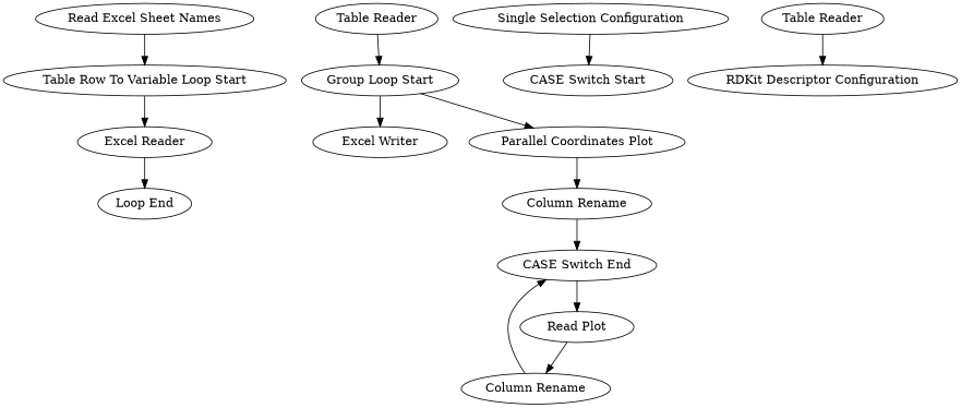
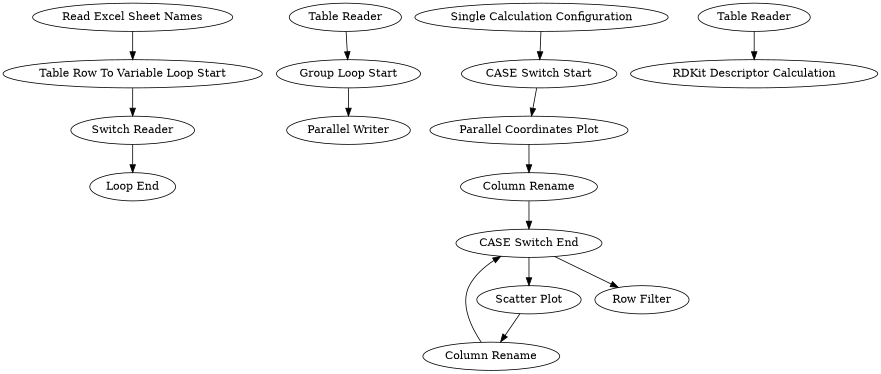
  digraph {
    rankdir=TB
-   n1 [label="Excel Reader"]
+   n1 [label="Switch Reader"]
    n2 [label="Loop End"]
    n3 [label="CASE Switch Start"]
    n4 [label="Parallel Coordinates Plot"]
-   n5 [label="Read Plot"]
+   n5 [label="Scatter Plot"]
    n6 [label="Column Rename"]
    n7 [label="Column Rename"]
    n8 [label="CASE Switch End"]
-   n10 [label="Excel Writer"]
+   n9 [label="Row Filter"]
+   n10 [label="Parallel Writer"]
    n11 [label="Table Row To Variable Loop Start"]
-   n12 [label="RDKit Descriptor Configuration"]
+   n12 [label="RDKit Descriptor Calculation"]
    n13 [label="Table Reader"]
    n14 [label="Read Excel Sheet Names"]
    n15 [label="Group Loop Start"]
-   n16 [label="Single Selection Configuration"]
+   n16 [label="Single Calculation Configuration"]
    n17 [label="Table Reader"]
    n1 -> n2
-   n15 -> n4
+   n3 -> n4
    n4 -> n7
    n5 -> n6
    n6 -> n8
    n7 -> n8
    n8 -> n5
+   n8 -> n9
    n11 -> n1
    n13 -> n12
    n14 -> n11
    n15 -> n10
    n16 -> n3
    n17 -> n15
  }
